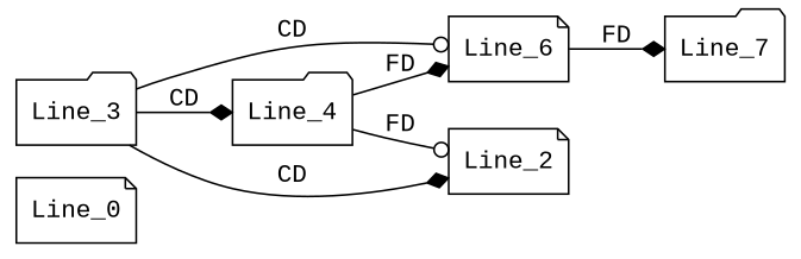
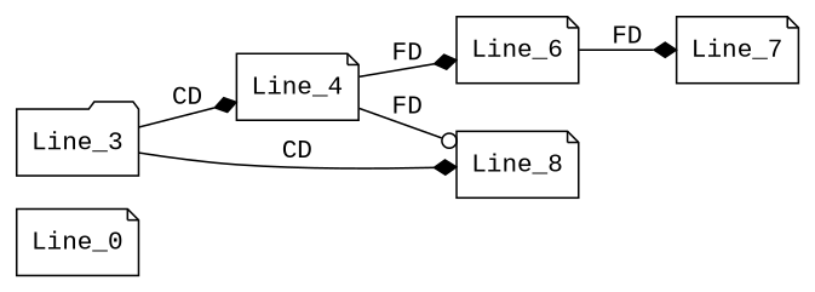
  digraph {
    fontname="Liberation Mono"
    rankdir=LR
    node [fontname="Liberation Mono" shape=note]
    edge [arrowhead=diamond fontname="Liberation Mono"]
    Line_0
    Line_3 [shape=folder]
-   Line_4 [shape=folder]
+   Line_4
    Line_6
-   Line_8 [label=Line_2]
-   Line_7 [shape=folder]
+   Line_8
+   Line_7
    Line_3 -> Line_4 [label=CD]
-   Line_3 -> Line_6 [arrowhead=odot label=CD]
    Line_3 -> Line_8 [label=CD]
    Line_4 -> Line_6 [label=FD]
    Line_4 -> Line_8 [arrowhead=odot label=FD]
    Line_6 -> Line_7 [label=FD]
  }
